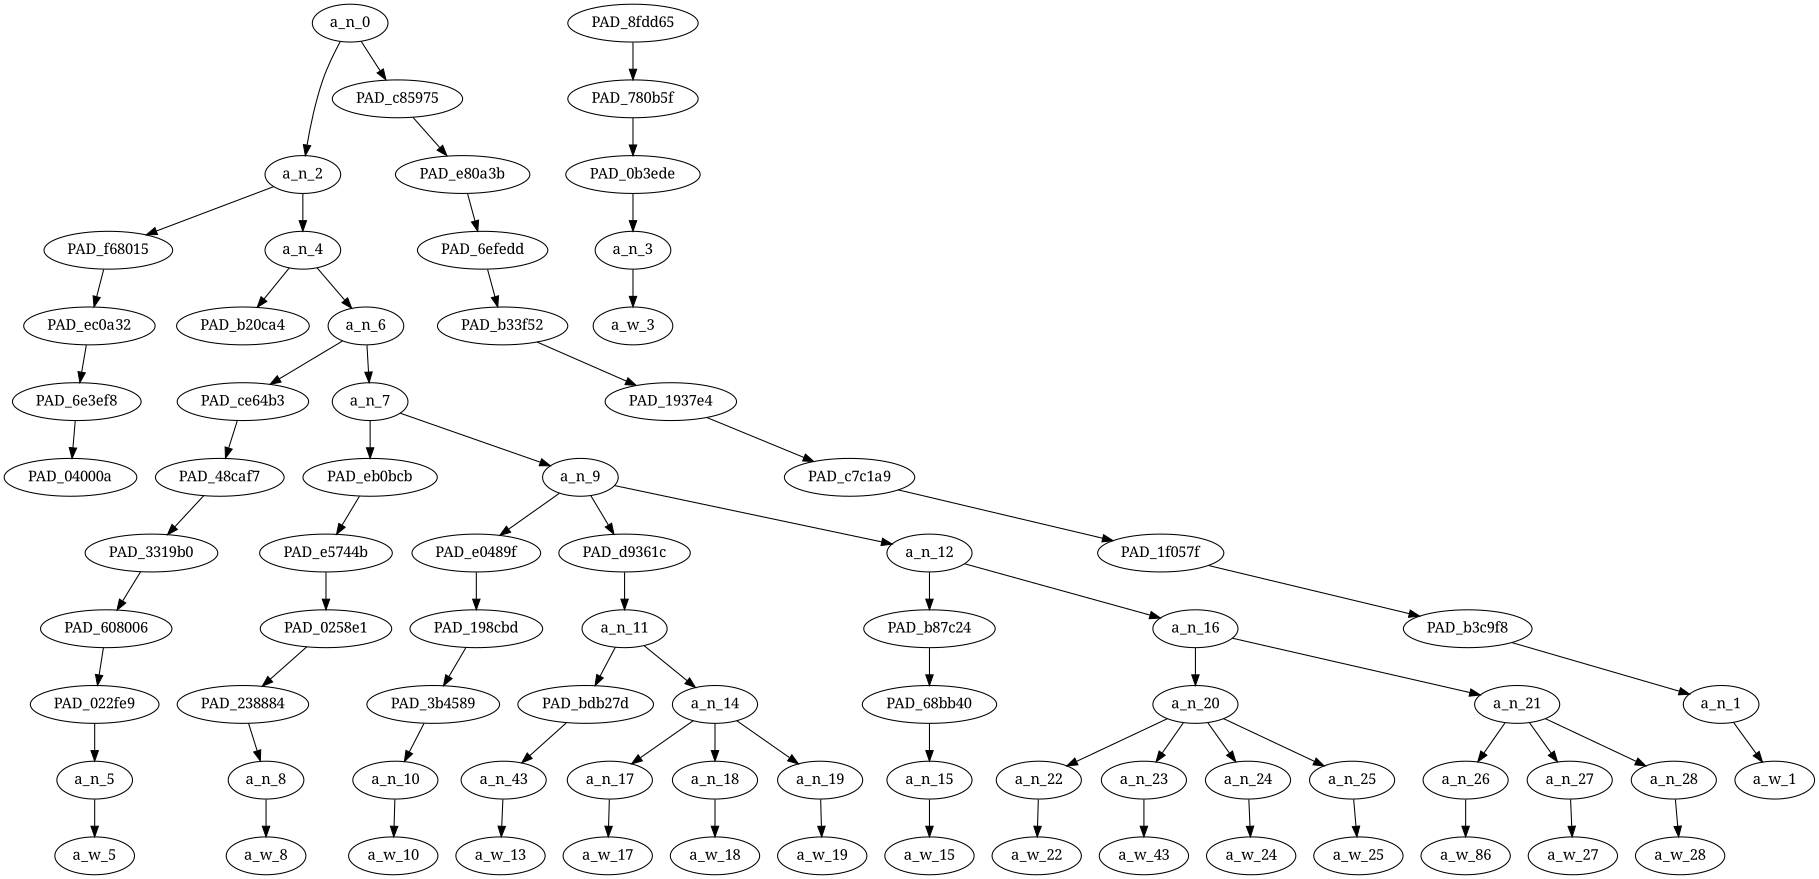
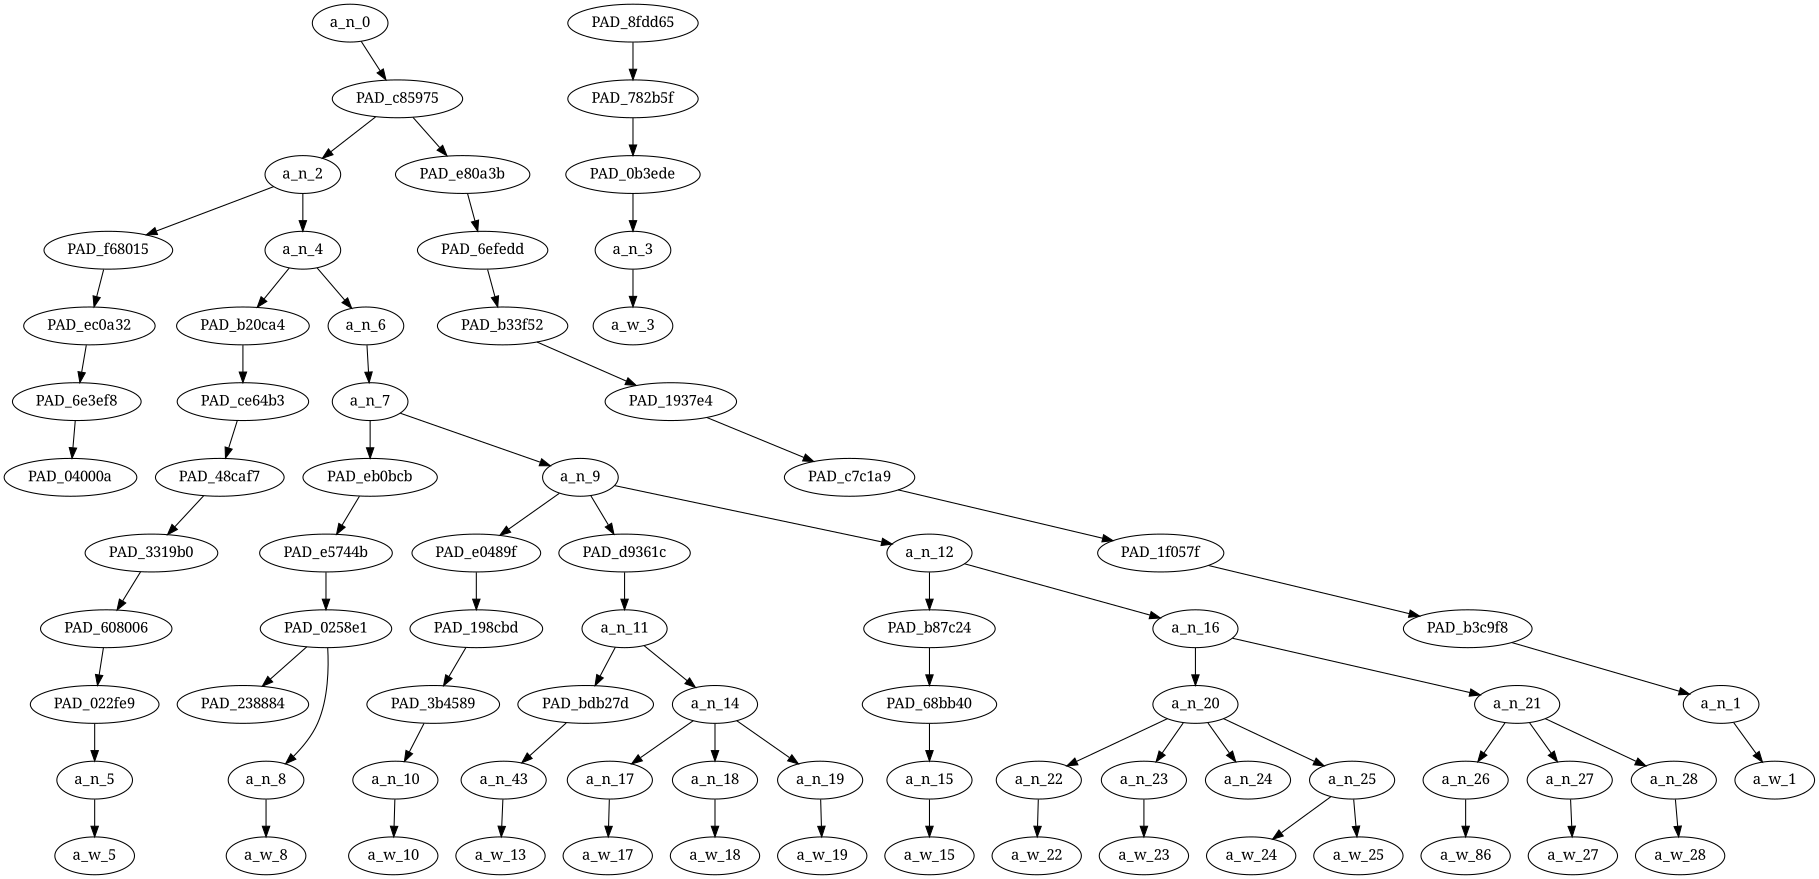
  strict digraph {
    fontname="Noto Serif"
    node [div_dir=1 fontname="Noto Serif" index=0 level=1 text_span="[0]" value=0.04952268]
    edge [fontname="Noto Serif"]
    a_n_0 [level=10 text_span="[0, 1, 2, 3, 4, 5, 6, 7, 8, 9, 10, 11, 12, 13, 14, 15, 16]" value=1.00000000]
    PAD_c85975 [level=9]
    a_n_2 [index=1 level=9 text_span="[1, 2, 3, 4, 5, 6, 7, 8, 9, 10, 11, 12, 13, 14, 15, 16]" value=0.95016644]
    PAD_e80a3b [level=8]
    PAD_f68015 [div_dir=-1 index=1 level=8 text_span="[1]" value=0.02821702]
    a_n_4 [index=2 level=8 text_span="[2, 3, 4, 5, 6, 7, 8, 9, 10, 11, 12, 13, 14, 15, 16]" value=0.92167124]
    PAD_6efedd [level=7]
    PAD_ec0a32 [div_dir=-1 index=1 level=7 text_span="[1]" value=0.02821702]
    PAD_b20ca4 [index=2 level=7 text_span="[2]" value=0.03735388]
    a_n_6 [index=3 level=7 text_span="[3, 4, 5, 6, 7, 8, 9, 10, 11, 12, 13, 14, 15, 16]" value=0.88402308]
    PAD_b33f52 [level=6]
    PAD_1937e4 [level=5]
    PAD_c7c1a9 [level=4]
    PAD_1f057f [level=3]
    PAD_b3c9f8 [level=2]
    a_n_1
    a_w_1 [div_dir=0 level=0 value=police]
    PAD_6e3ef8 [div_dir=-1 index=1 level=6 text_span="[1]" value=0.02821702]
    PAD_ce64b3 [index=2 level=6 text_span="[2]" value=0.03735388]
    a_n_7 [index=3 level=6 text_span="[3, 4, 5, 6, 7, 8, 9, 10, 11, 12, 13, 14, 15, 16]" value=0.88373787]
    PAD_04000a [div_dir=-1 index=1 level=5 text_span="[1]" value=0.02821702]
    PAD_8fdd65 [div_dir=-1 index=1 level=4 text_span="[1]" value=0.02821702]
-   PAD_780b5f [div_dir=-1 index=1 level=3 text_span="[1]" value=0.02821702]
+   PAD_780b5f [div_dir=-1 index=1 level=3 text_span="[1]" value=0.02821702 label=PAD_782b5f]
    PAD_0b3ede [div_dir=-1 index=1 level=2 text_span="[1]" value=0.02821702]
    a_n_3 [div_dir=-1 index=1 text_span="[1]" value=0.02821702]
    a_w_3 [div_dir=0 index=1 level=0 text_span="[1]" value=are]
    PAD_48caf7 [index=2 level=5 text_span="[2]" value=0.03735388]
    PAD_eb0bcb [index=3 level=5 text_span="[3]" value=0.02815011]
    a_n_9 [index=4 level=5 text_span="[4, 5, 6, 7, 8, 9, 10, 11, 12, 13, 14, 15, 16]" value=0.85530255]
    PAD_3319b0 [index=2 level=4 text_span="[2]" value=0.03735388]
    PAD_608006 [index=2 level=3 text_span="[2]" value=0.03735388]
    PAD_022fe9 [index=2 level=2 text_span="[2]" value=0.03735388]
    a_n_5 [index=2 text_span="[2]" value=0.03735388]
    a_w_5 [div_dir=0 index=2 level=0 text_span="[2]" value=reporting]
    PAD_e5744b [index=3 level=4 text_span="[3]" value=0.02815011]
    PAD_e0489f [div_dir=-1 index=4 level=4 text_span="[4]" value=0.02695442]
    PAD_d9361c [index=5 level=4 text_span="[5, 6, 7, 8]" value=0.10542742]
    a_n_12 [index=6 level=4 text_span="[9, 10, 11, 12, 13, 14, 15, 16]" value=0.72265415]
    PAD_0258e1 [index=3 level=3 text_span="[3]" value=0.02815011]
    PAD_198cbd [div_dir=-1 index=4 level=3 text_span="[4]" value=0.02695442]
    a_n_11 [index=5 level=3 text_span="[5, 6, 7, 8]" value=0.10542742]
    PAD_b87c24 [index=6 level=3 text_span="[9]" value=0.03134150]
    a_n_16 [index=7 level=3 text_span="[10, 11, 12, 13, 14, 15, 16]" value=0.69106578]
    PAD_238884 [index=3 level=2 text_span="[3]" value=0.02815011]
    a_n_8 [index=3 text_span="[3]" value=0.02815011]
    a_w_8 [div_dir=0 index=3 level=0 text_span="[3]" value=they]
    PAD_3b4589 [div_dir=-1 index=4 level=2 text_span="[4]" value=0.02695442]
    PAD_bdb27d [index=5 level=2 text_span="[5]" value=0.02080994]
    a_n_14 [index=6 level=2 text_span="[6, 7, 8]" value=0.08446748]
    PAD_68bb40 [index=7 level=2 text_span="[9]" value=0.03134150]
    a_n_20 [index=8 level=2 text_span="[10, 11, 12, 13]" value=0.49540740]
    a_n_21 [div_dir=-1 index=9 level=2 text_span="[14, 15, 16]" value=0.19540460]
    a_n_10 [div_dir=-1 index=4 text_span="[4]" value=0.02695442]
    a_w_10 [div_dir=0 index=4 level=0 text_span="[4]" value=are1]
    n55 [index=5 label=a_n_43 text_span="[5]" value=0.02080994]
    a_n_17 [index=6 text_span="[6]" value=0.02540356]
    a_n_18 [index=7 text_span="[7]" value=0.03664310]
    a_n_19 [index=8 text_span="[8]" value=0.02226065]
    a_w_13 [div_dir=0 index=5 level=0 text_span="[5]" value=on]
    a_w_17 [div_dir=0 index=6 level=0 text_span="[6]" value=the]
    a_w_18 [div_dir=0 index=7 level=0 text_span="[7]" value=look]
    a_w_19 [div_dir=0 index=8 level=0 text_span="[8]" value=out]
    a_n_15 [index=9 text_span="[9]" value=0.03134150]
    a_n_22 [index=10 text_span="[10]" value=0.18323672]
    a_n_23 [index=11 text_span="[11]" value=0.11066704]
    a_n_24 [div_dir=-1 index=12 text_span="[12]" value=0.12578644]
    a_n_25 [index=13 text_span="[13]" value=0.07529458]
    a_n_26 [div_dir=-1 index=14 text_span="[14]" value=0.03759947]
    a_n_27 [div_dir=-1 index=15 text_span="[15]" value=0.05769200]
    a_n_28 [div_dir=-1 index=16 text_span="[16]" value=0.10003293]
    a_w_15 [div_dir=0 index=9 level=0 text_span="[9]" value=for]
    a_w_22 [div_dir=0 index=10 level=0 text_span="[10]" value=moslem]
-   a_w_23 [div_dir=0 index=11 level=0 text_span="[11]" value=convert label=a_w_43]
+   a_w_23 [div_dir=0 index=11 level=0 text_span="[11]" value=convert]
    a_w_24 [div_dir=0 index=12 level=0 text_span="[12]" value=terror]
    a_w_25 [div_dir=0 index=13 level=0 text_span="[13]" value=suspect]
    n76 [div_dir=0 index=14 label=a_w_86 level=0 text_span="[14]" value=al]
    a_w_27 [div_dir=0 index=15 level=0 text_span="[15]" value=samel]
    a_w_28 [div_dir=0 index=16 level=0 text_span="[16]" value=haeed]
    a_n_0 -> PAD_c85975
-   a_n_0 -> a_n_2
+   PAD_c85975 -> a_n_2
    PAD_c85975 -> PAD_e80a3b
    a_n_2 -> PAD_f68015
    a_n_2 -> a_n_4
    PAD_e80a3b -> PAD_6efedd
    PAD_f68015 -> PAD_ec0a32
    a_n_4 -> PAD_b20ca4
    a_n_4 -> a_n_6
    PAD_6efedd -> PAD_b33f52
    PAD_ec0a32 -> PAD_6e3ef8
-   a_n_6 -> PAD_ce64b3
+   PAD_b20ca4 -> PAD_ce64b3
    a_n_6 -> a_n_7
    PAD_b33f52 -> PAD_1937e4
    PAD_1937e4 -> PAD_c7c1a9
    PAD_c7c1a9 -> PAD_1f057f
    PAD_1f057f -> PAD_b3c9f8
    PAD_b3c9f8 -> a_n_1
    a_n_1 -> a_w_1
    PAD_6e3ef8 -> PAD_04000a
    PAD_ce64b3 -> PAD_48caf7
    a_n_7 -> PAD_eb0bcb
    a_n_7 -> a_n_9
    PAD_8fdd65 -> PAD_780b5f
    PAD_780b5f -> PAD_0b3ede
    PAD_0b3ede -> a_n_3
    a_n_3 -> a_w_3
    PAD_48caf7 -> PAD_3319b0
    PAD_eb0bcb -> PAD_e5744b
    a_n_9 -> PAD_e0489f
    a_n_9 -> PAD_d9361c
    a_n_9 -> a_n_12
    PAD_3319b0 -> PAD_608006
    PAD_608006 -> PAD_022fe9
    PAD_022fe9 -> a_n_5
    a_n_5 -> a_w_5
    PAD_e5744b -> PAD_0258e1
    PAD_e0489f -> PAD_198cbd
    PAD_d9361c -> a_n_11
    a_n_12 -> PAD_b87c24
    a_n_12 -> a_n_16
    PAD_0258e1 -> PAD_238884
    PAD_198cbd -> PAD_3b4589
    a_n_11 -> PAD_bdb27d
    a_n_11 -> a_n_14
    PAD_b87c24 -> PAD_68bb40
    a_n_16 -> a_n_20
    a_n_16 -> a_n_21
-   PAD_238884 -> a_n_8
+   PAD_0258e1 -> a_n_8
    a_n_8 -> a_w_8
    PAD_3b4589 -> a_n_10
    PAD_bdb27d -> n55
    a_n_14 -> a_n_17
    a_n_14 -> a_n_18
    a_n_14 -> a_n_19
    PAD_68bb40 -> a_n_15
    a_n_20 -> a_n_22
    a_n_20 -> a_n_23
    a_n_20 -> a_n_24
    a_n_20 -> a_n_25
    a_n_21 -> a_n_26
    a_n_21 -> a_n_27
    a_n_21 -> a_n_28
    a_n_10 -> a_w_10
    n55 -> a_w_13
    a_n_17 -> a_w_17
    a_n_18 -> a_w_18
    a_n_19 -> a_w_19
    a_n_15 -> a_w_15
    a_n_22 -> a_w_22
    a_n_23 -> a_w_23
-   a_n_24 -> a_w_24
+   a_n_25 -> a_w_24
    a_n_25 -> a_w_25
    a_n_26 -> n76
    a_n_27 -> a_w_27
    a_n_28 -> a_w_28
  }
